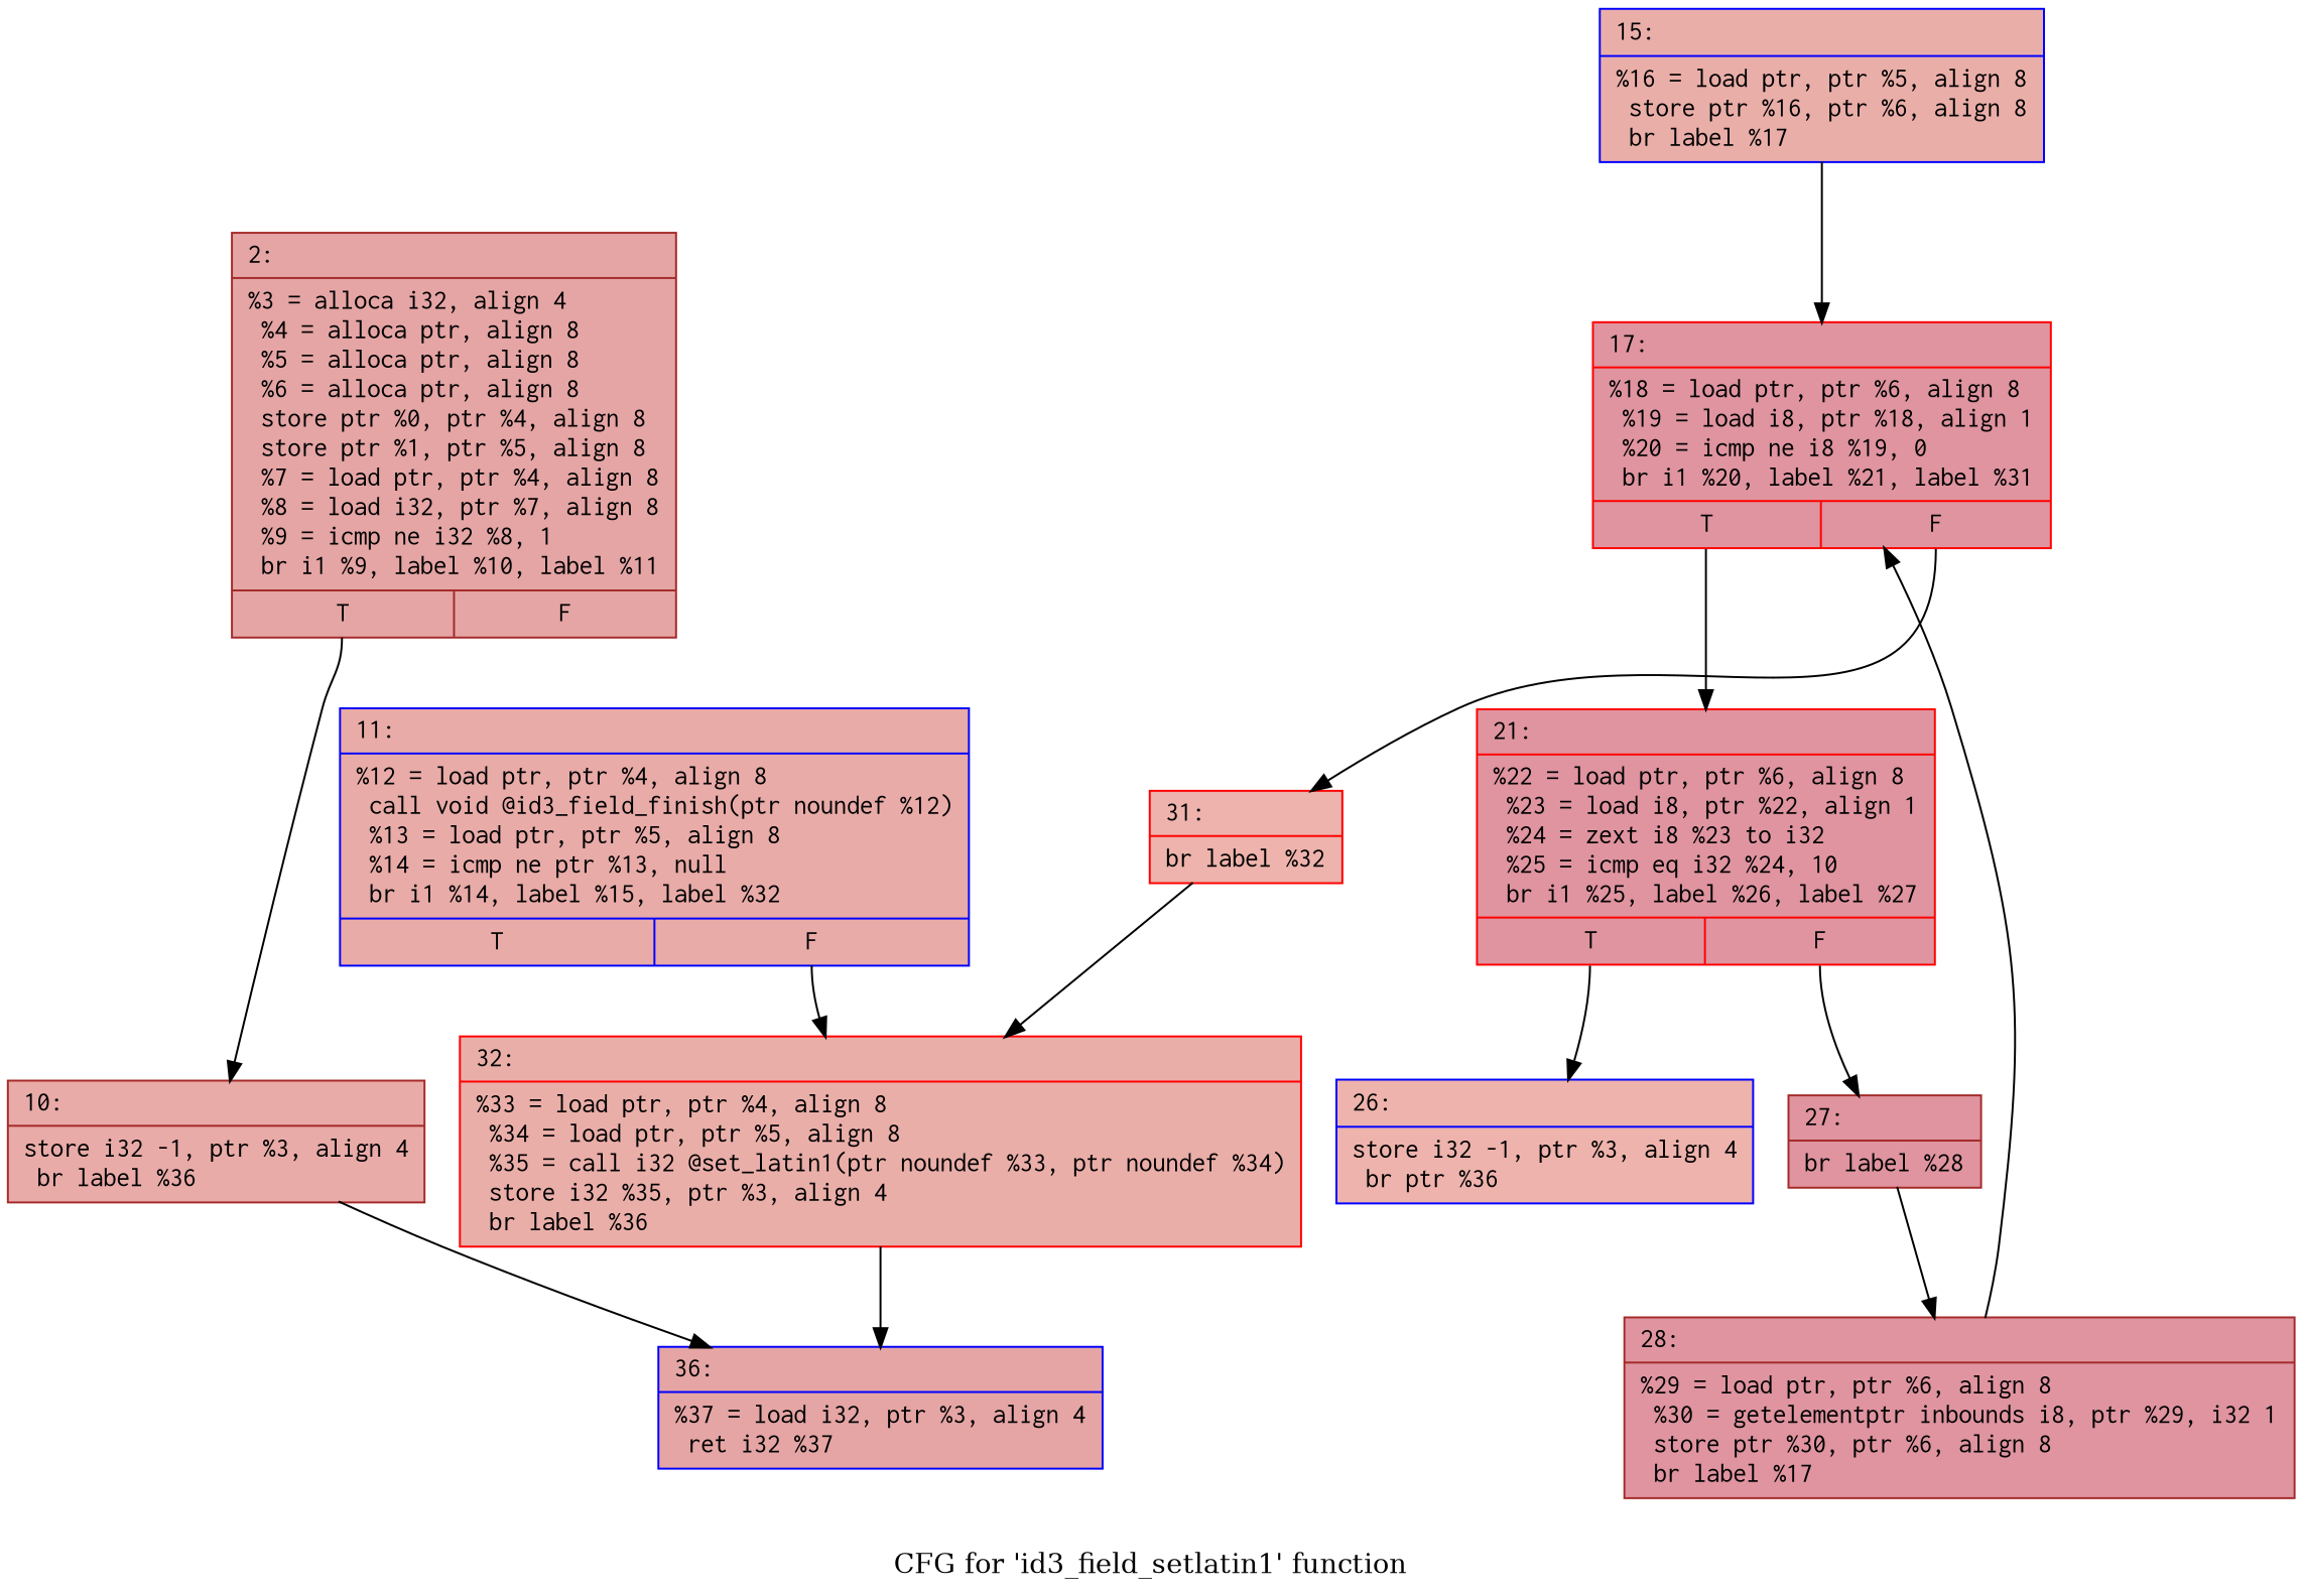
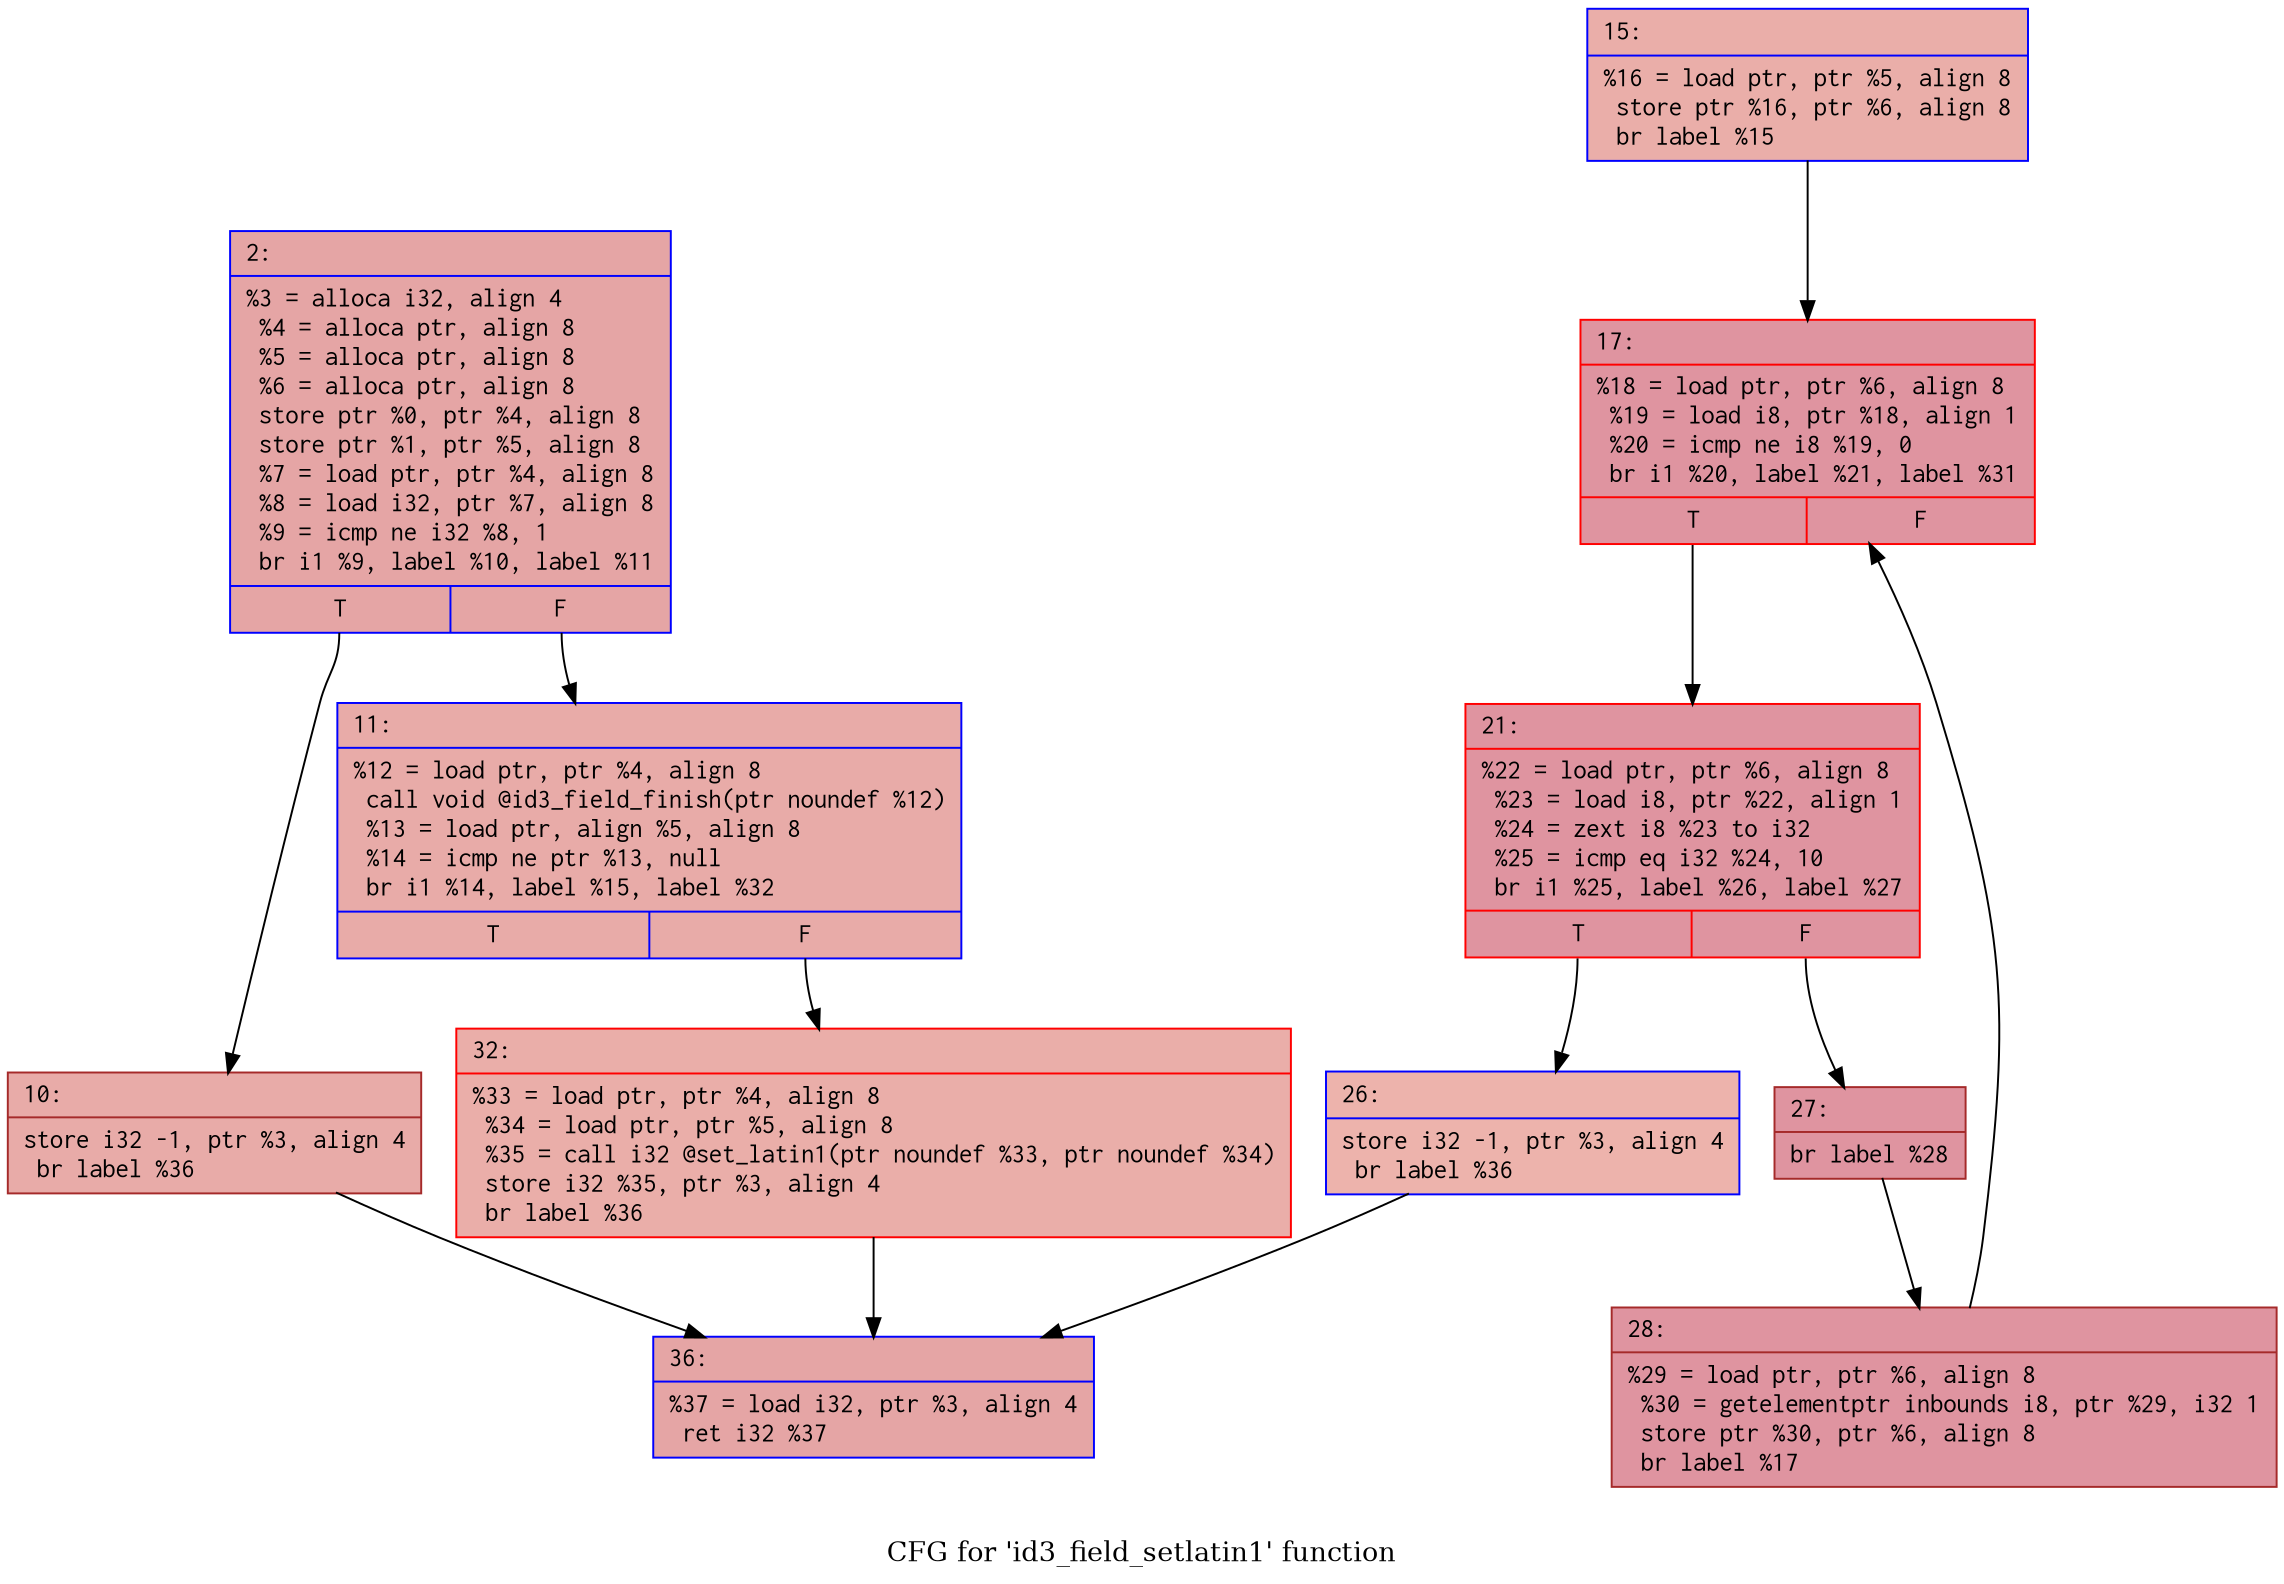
  digraph {
    label="CFG for 'id3_field_setlatin1' function"
    node [color=brown fillcolor="#b70d2870" fontname=Courier shape=record style=filled]
-   n1 [fillcolor="#c5333470" label="{2:\l|  %3 = alloca i32, align 4\l  %4 = alloca ptr, align 8\l  %5 = alloca ptr, align 8\l  %6 = alloca ptr, align 8\l  store ptr %0, ptr %4, align 8\l  store ptr %1, ptr %5, align 8\l  %7 = load ptr, ptr %4, align 8\l  %8 = load i32, ptr %7, align 8\l  %9 = icmp ne i32 %8, 1\l  br i1 %9, label %10, label %11\l|{<s0>T|<s1>F}}"]
+   n1 [color=blue fillcolor="#c5333470" label="{2:\l|  %3 = alloca i32, align 4\l  %4 = alloca ptr, align 8\l  %5 = alloca ptr, align 8\l  %6 = alloca ptr, align 8\l  store ptr %0, ptr %4, align 8\l  store ptr %1, ptr %5, align 8\l  %7 = load ptr, ptr %4, align 8\l  %8 = load i32, ptr %7, align 8\l  %9 = icmp ne i32 %8, 1\l  br i1 %9, label %10, label %11\l|{<s0>T|<s1>F}}"]
    n2 [fillcolor="#cc403a70" label="{10:\l|  store i32 -1, ptr %3, align 4\l  br label %36\l}"]
-   n3 [color=blue fillcolor="#cc403a70" label="{11:\l|  %12 = load ptr, ptr %4, align 8\l  call void @id3_field_finish(ptr noundef %12)\l  %13 = load ptr, ptr %5, align 8\l  %14 = icmp ne ptr %13, null\l  br i1 %14, label %15, label %32\l|{<s0>T|<s1>F}}"]
+   n3 [color=blue fillcolor="#cc403a70" label="{11:\l|  %12 = load ptr, ptr %4, align 8\l  call void @id3_field_finish(ptr noundef %12)\l  %13 = load ptr, align %5, align 8\l  %14 = icmp ne ptr %13, null\l  br i1 %14, label %15, label %32\l|{<s0>T|<s1>F}}"]
    n4 [color=blue fillcolor="#c5333470" label="{36:\l|  %37 = load i32, ptr %3, align 4\l  ret i32 %37\l}"]
    n5 [color=red fillcolor="#d0473d70" label="{32:\l|  %33 = load ptr, ptr %4, align 8\l  %34 = load ptr, ptr %5, align 8\l  %35 = call i32 @set_latin1(ptr noundef %33, ptr noundef %34)\l  store i32 %35, ptr %3, align 4\l  br label %36\l}"]
-   n6 [color=blue fillcolor="#d0473d70" label="{15:\l|  %16 = load ptr, ptr %5, align 8\l  store ptr %16, ptr %6, align 8\l  br label %17\l}"]
+   n6 [color=blue fillcolor="#d0473d70" label="{15:\l|  %16 = load ptr, ptr %5, align 8\l  store ptr %16, ptr %6, align 8\l  br label %15\l}"]
    n7 [color=red label="{17:\l|  %18 = load ptr, ptr %6, align 8\l  %19 = load i8, ptr %18, align 1\l  %20 = icmp ne i8 %19, 0\l  br i1 %20, label %21, label %31\l|{<s0>T|<s1>F}}"]
    n8 [color=red label="{21:\l|  %22 = load ptr, ptr %6, align 8\l  %23 = load i8, ptr %22, align 1\l  %24 = zext i8 %23 to i32\l  %25 = icmp eq i32 %24, 10\l  br i1 %25, label %26, label %27\l|{<s0>T|<s1>F}}"]
-   n9 [color=red fillcolor="#d6524470" label="{31:\l|  br label %32\l}"]
-   n10 [color=blue fillcolor="#d6524470" label="{26:\l|  store i32 -1, ptr %3, align 4\l  br ptr %36\l}"]
+   n10 [color=blue fillcolor="#d6524470" label="{26:\l|  store i32 -1, ptr %3, align 4\l  br label %36\l}"]
    n11 [label="{27:\l|  br label %28\l}"]
    n12 [label="{28:\l|  %29 = load ptr, ptr %6, align 8\l  %30 = getelementptr inbounds i8, ptr %29, i32 1\l  store ptr %30, ptr %6, align 8\l  br label %17\l}"]
    n1 -> n2 [tailport=s0]
+   n1 -> n3 [tailport=s1]
    n2 -> n4
    n3 -> n5 [tailport=s1]
    n5 -> n4
    n6 -> n7
    n7 -> n8 [tailport=s0]
-   n7 -> n9 [tailport=s1]
    n8 -> n10 [tailport=s0]
    n8 -> n11 [tailport=s1]
-   n9 -> n5
+   n10 -> n4
    n11 -> n12
    n12 -> n7
  }
